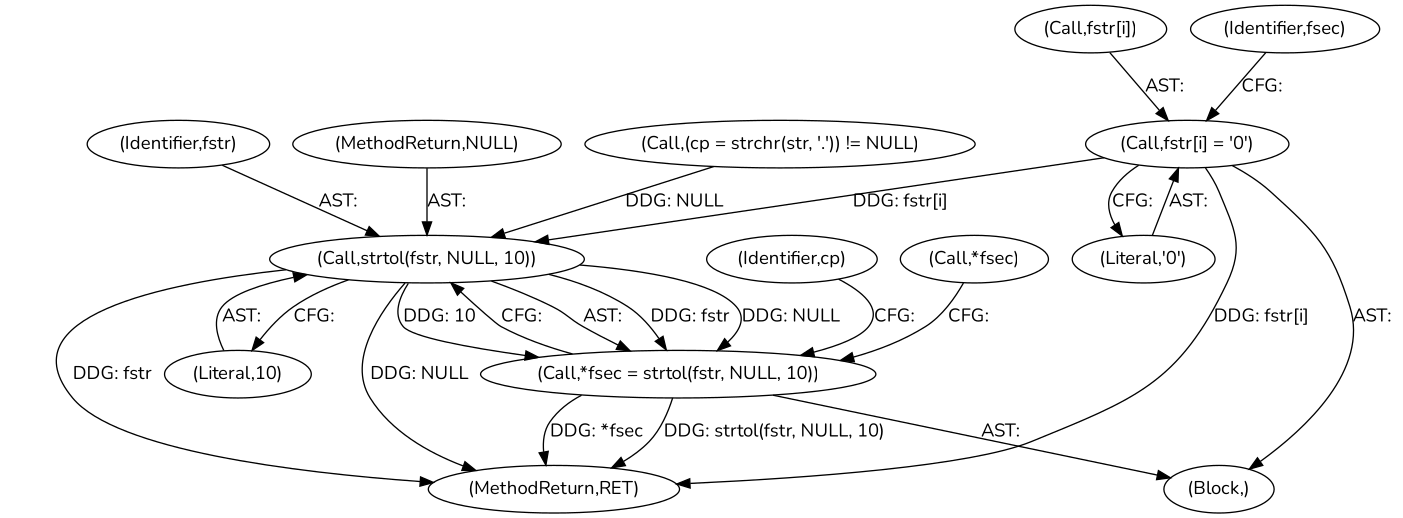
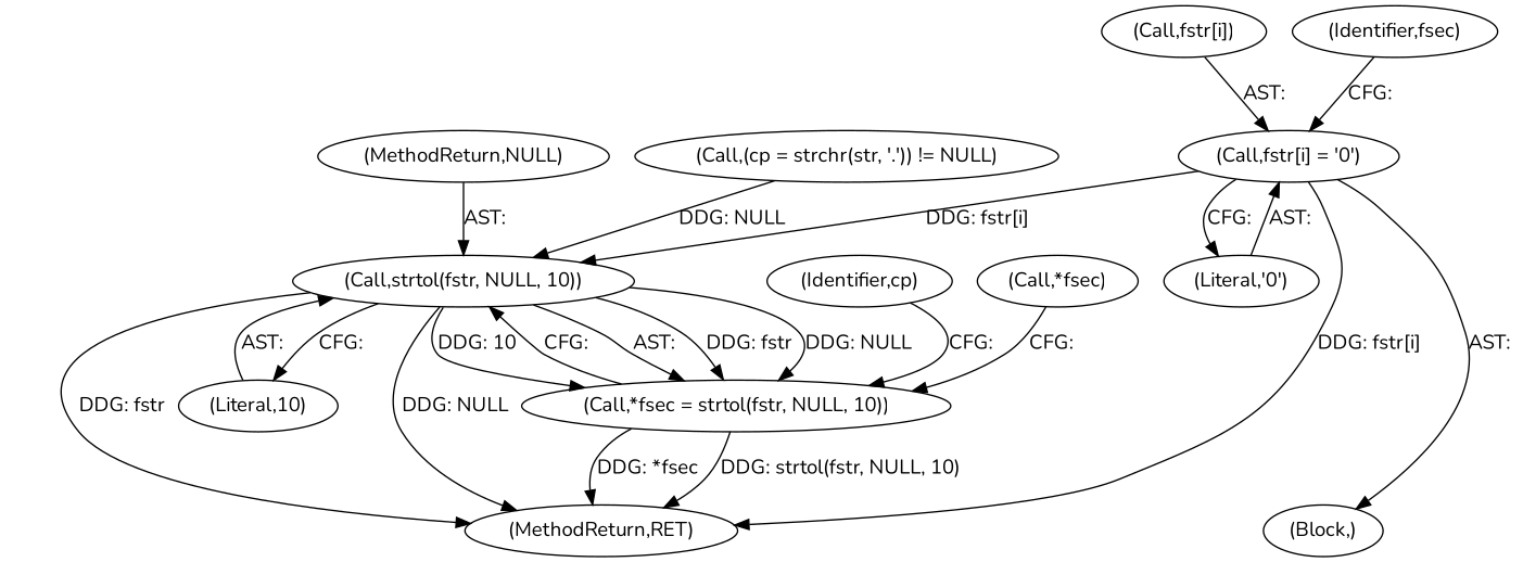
  digraph {
    fontname=Nunito
    node [fontname=Nunito]
    edge [fontname=Nunito]
    n1 [label="(Call,fstr[i] = '\0')"]
    n2 [label="(Call,strtol(fstr, NULL, 10))"]
    n3 [label="(Literal,'\0')"]
    n4 [label="(Block,)"]
    n5 [label="(MethodReturn,RET)"]
    n6 [label="(Call,*fsec = strtol(fstr, NULL, 10))"]
    n7 [label="(Literal,10)"]
    n8 [label="(Call,fstr[i])"]
-   n9 [label="(Identifier,fstr)"]
    n10 [label="(Identifier,fsec)"]
    n11 [label="(MethodReturn,NULL)"]
    n12 [label="(Identifier,cp)"]
    n13 [label="(Call,*fsec)"]
    n14 [label="(Call,(cp = strchr(str, '.')) != NULL)"]
    n1 -> n2 [label="DDG: fstr[i]"]
    n1 -> n3 [label="CFG: "]
    n1 -> n4 [label="AST: "]
    n1 -> n5 [label="DDG: fstr[i]"]
    n2 -> n5 [label="DDG: fstr"]
    n2 -> n5 [label="DDG: NULL"]
    n2 -> n6 [label="AST: "]
    n2 -> n6 [label="DDG: fstr"]
    n2 -> n6 [label="DDG: NULL"]
    n2 -> n6 [label="DDG: 10"]
    n2 -> n7 [label="CFG: "]
    n3 -> n1 [label="AST: "]
    n6 -> n2 [label="CFG: "]
-   n6 -> n4 [label="AST: "]
    n6 -> n5 [label="DDG: strtol(fstr, NULL, 10)"]
    n6 -> n5 [label="DDG: *fsec"]
    n7 -> n2 [label="AST: "]
    n8 -> n1 [label="AST: "]
-   n9 -> n2 [label="AST: "]
    n10 -> n1 [label="CFG: "]
    n11 -> n2 [label="AST: "]
    n12 -> n6 [label="CFG: "]
    n13 -> n6 [label="CFG: "]
    n14 -> n2 [label="DDG: NULL"]
  }
